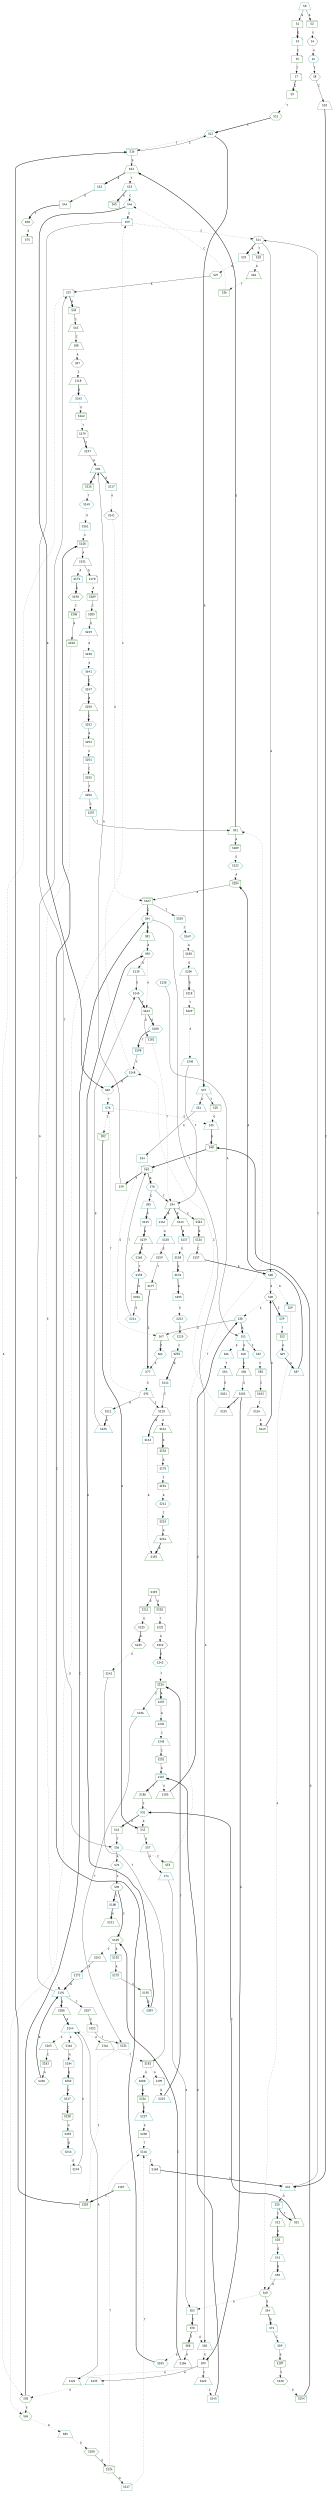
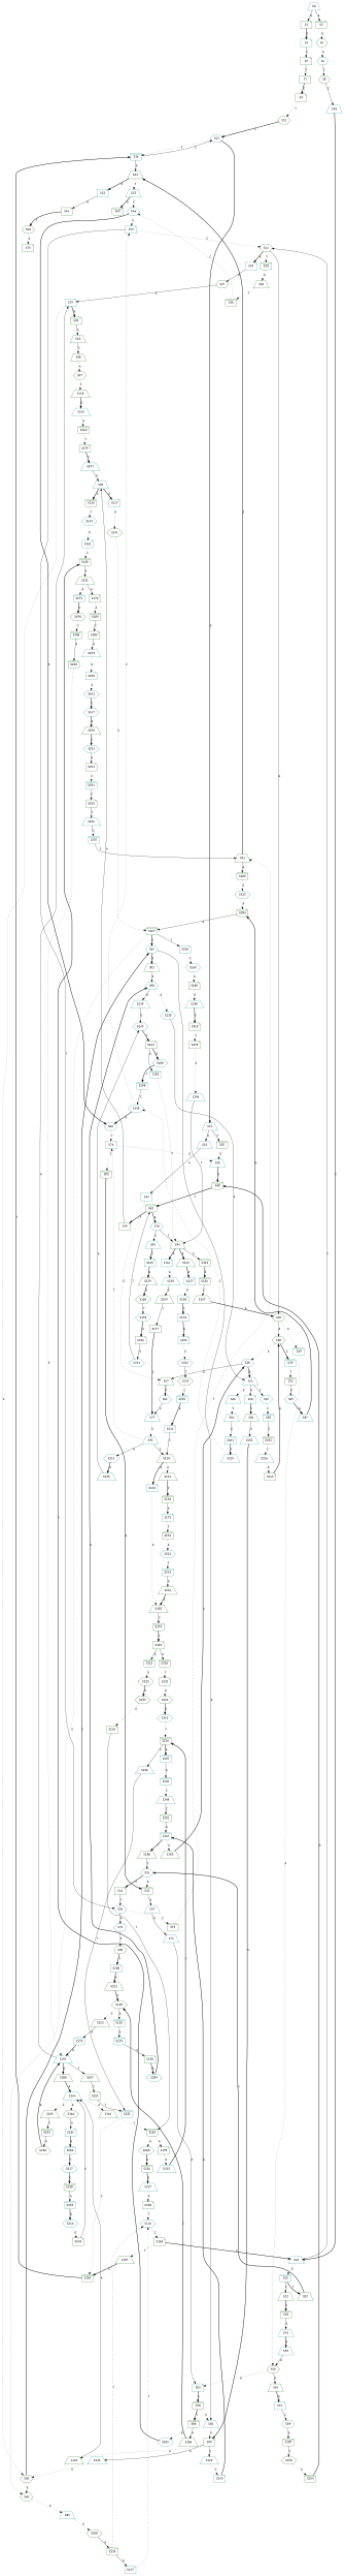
  strict digraph {
    fontname="JetBrains Mono"
    node [color=darkgreen fontname="JetBrains Mono" shape=trapezium]
    edge [fontname="JetBrains Mono" style=solid]
    S0 [color=teal]
    S1 [shape=note]
    S2 [shape=cylinder]
    S3 [color=teal shape=note]
    S4 [shape=hexagon]
    S5 [shape=note]
    S6 [color=teal shape=hexagon]
    S7 [shape=note]
    S8 [shape=hexagon]
    S9 [shape=note]
    S10 [color=teal]
    S11 [shape=hexagon]
    S12 [color=teal]
    S13 [color=teal shape=hexagon]
    S14 [shape=hexagon]
    S15 [color=teal shape=cylinder]
    S16 [color=teal shape=cylinder]
    S17 [color=teal]
    S18 [shape=cylinder]
    S19 [color=teal shape=note]
    S20 [shape=hexagon]
    S21
    S22
    S23
    S24 [color=teal]
    S25 [shape=cylinder]
    S26
    S27 [shape=hexagon]
    S28 [shape=hexagon]
    S29 [color=teal shape=cylinder]
    S30 [shape=cylinder]
    S31 [color=teal shape=hexagon]
    S32 [color=teal shape=note]
    S33 [color=teal]
    S34 [color=teal shape=note]
    S35 [color=teal]
    S36 [shape=cylinder]
    S37 [color=teal shape=note]
    S38 [color=teal shape=hexagon]
    S39 [color=teal shape=cylinder]
    S40 [shape=hexagon]
    S41 [color=teal]
    S42 [shape=note]
    S43 [shape=cylinder]
    S44 [shape=note]
    S45 [shape=cylinder]
    S46 [color=teal shape=hexagon]
    S47
    S48 [shape=cylinder]
    S49 [shape=cylinder]
    S50 [shape=hexagon]
    S51 [color=teal]
    S52 [shape=cylinder]
    S53 [color=teal shape=note]
    S54
    S55 [color=teal]
    S56 [color=teal shape=hexagon]
    S57 [color=teal]
    S58 [shape=hexagon]
    S59 [color=teal shape=note]
    S60 [color=teal shape=hexagon]
    S61 [color=teal shape=hexagon]
    S62 [shape=cylinder]
    S63
    S64 [color=teal shape=hexagon]
    S65 [shape=hexagon]
    S66 [color=teal]
    S67 [color=teal shape=hexagon]
    S68 [color=teal shape=note]
    S69 [color=teal shape=hexagon]
    S70 [shape=cylinder]
    S71 [color=teal shape=note]
    S72 [color=teal shape=hexagon]
    S73 [shape=cylinder]
    S74 [color=teal]
    S75 [shape=note]
    S76 [color=teal shape=note]
    S77 [color=teal]
    S78 [color=teal shape=hexagon]
    S79 [shape=note]
    S80
    S81
    S82 [color=teal]
    S83 [color=teal]
    S84 [color=teal]
    S85 [color=teal shape=cylinder]
    S86
    S87 [color=teal]
    S88 [shape=cylinder]
    S89 [color=teal shape=hexagon]
    S90 [shape=hexagon]
    S91
    S92 [shape=cylinder]
    S93 [color=teal]
    S94
    S95 [color=teal]
    S96 [color=teal]
    S97 [shape=hexagon]
    S98 [color=teal shape=hexagon]
    S99 [shape=note]
    S100 [shape=hexagon]
    S101 [color=teal shape=note]
    S102 [shape=cylinder]
    S103 [color=teal]
    S104 [shape=cylinder]
    S105 [color=teal shape=hexagon]
    S106
    S107 [shape=cylinder]
    S108 [color=teal shape=note]
    S109 [shape=cylinder]
    S110
    S111 [color=teal shape=hexagon]
    S112 [shape=cylinder]
    S113
    S114 [color=teal shape=note]
    S115 [color=teal shape=note]
    S116 [shape=cylinder]
    S117 [color=teal shape=note]
    S118
    S119 [color=teal]
    S120 [color=teal shape=hexagon]
    S121
    S122 [color=teal]
    S123 [color=teal]
    S124 [shape=cylinder]
    S125 [color=teal]
    S126 [color=teal]
    S127 [shape=cylinder]
    S128 [shape=cylinder]
    S129 [shape=hexagon]
    S130 [shape=hexagon]
    S131
    S132 [color=teal shape=hexagon]
    S133 [color=teal shape=note]
    S134
    S135 [color=teal]
    S136 [shape=cylinder]
    S137 [color=teal shape=note]
    S138 [color=teal]
    S139
    S140 [color=teal shape=hexagon]
    S141 [shape=hexagon]
    S142 [color=teal]
    S143 [color=teal shape=hexagon]
    S144 [color=teal]
    S145 [color=teal shape=note]
    S146 [color=teal shape=hexagon]
    S147 [color=teal shape=note]
    S148 [color=teal shape=hexagon]
    S149 [shape=note]
    S150 [color=teal shape=note]
    S151
    S152
    S153 [color=teal shape=cylinder]
    S154 [shape=cylinder]
    S155
    S156 [shape=cylinder]
    S157
    S158 [color=teal shape=note]
    S159
    S160 [shape=hexagon]
    S161 [color=teal shape=note]
    S162 [shape=cylinder]
    S163 [shape=note]
    S164
    S165
    S166 [shape=hexagon]
    S167 [color=teal shape=cylinder]
    S168 [shape=note]
    S169 [color=teal shape=hexagon]
    S170 [shape=note]
    S171 [color=teal shape=cylinder]
    S172 [color=teal shape=cylinder]
    S173 [color=teal shape=cylinder]
+   S174 [shape=cylinder]
    S175 [color=teal shape=note]
    S176 [color=teal shape=note]
    S177 [shape=note]
    S178 [color=teal shape=hexagon]
    S179 [shape=note]
    S180 [color=teal shape=hexagon]
    S181 [color=teal shape=cylinder]
    S182 [shape=cylinder]
    S183 [shape=cylinder]
    S184 [color=teal shape=note]
    S185
    S186
    S187
    S188 [shape=note]
    S189 [shape=cylinder]
    S190 [shape=hexagon]
    S191 [color=teal]
    S192 [shape=note]
    S193 [shape=note]
    S194 [shape=cylinder]
    S195 [color=teal shape=note]
    S196 [shape=note]
    S197 [color=teal]
    S198 [color=teal shape=cylinder]
    S199 [shape=note]
    S200 [color=teal shape=hexagon]
    S201 [shape=hexagon]
    S202 [color=teal shape=cylinder]
    S203 [shape=cylinder]
    S204 [color=teal]
    S205 [shape=note]
    S206 [shape=cylinder]
    S207
    S208
    S209 [color=teal shape=hexagon]
    S210 [shape=cylinder]
    S211 [shape=cylinder]
    S212 [color=teal shape=hexagon]
    S213 [color=teal shape=hexagon]
    S214 [color=teal shape=hexagon]
    S215 [color=teal]
    S216 [shape=cylinder]
    S217 [color=teal shape=hexagon]
    S218 [shape=note]
    S219 [color=teal]
    S220 [shape=cylinder]
    S221 [shape=note]
    S222 [shape=note]
    S223 [shape=hexagon]
    S224 [color=teal shape=cylinder]
    S225 [shape=hexagon]
    S226 [shape=cylinder]
    S227 [color=teal]
    S228 [shape=cylinder]
    S229 [shape=note]
    S230 [color=teal shape=note]
    S231 [color=teal shape=cylinder]
    S232 [shape=hexagon]
    S233 [shape=hexagon]
    S234
    S235 [color=teal shape=cylinder]
    S236 [color=teal]
    S237 [color=teal shape=cylinder]
    S238 [shape=note]
    S239 [color=teal shape=cylinder]
    S240 [color=teal]
    n242 [color=teal label=S641 shape=hexagon]
    S242 [color=teal shape=hexagon]
    S243 [shape=note]
    S244 [color=teal shape=note]
    S245 [color=teal shape=cylinder]
    S246 [color=teal shape=hexagon]
    S247 [color=teal shape=hexagon]
    S248 [color=teal]
    S249 [shape=note]
    S250
    S251 [shape=cylinder]
    S252 [color=teal shape=hexagon]
    S253 [shape=note]
    S254 [color=teal shape=cylinder]
    S255 [shape=note]
    S256 [color=teal]
    S257 [color=teal shape=cylinder]
    S0 -> S1 [label=G]
    S0 -> S2 [label=A]
    S1 -> S3 [label=G style=bold]
    S2 -> S4 [label=G style=dotted]
    S3 -> S5 [label=C]
    S4 -> S6 [label=G style=dotted]
    S5 -> S7 [label=T]
    S6 -> S8 [label=T]
    S7 -> S9 [label=C style=bold]
    S8 -> S10 [label=C]
    S9 -> S11 [label=T style=dotted]
    S10 -> S12 [label=C style=bold]
    S11 -> S13 [label=C style=bold]
    S12 -> S14 [label=C]
    S12 -> S15 [label=G style=dotted]
    S13 -> S16 [label=T style=dotted]
    S13 -> S17 [label=G style=bold]
    S14 -> S18 [label=T style=dotted]
    S14 -> S19 [label=A style=bold]
    S14 -> S20 [label=G]
    S15 -> S21 [label=C]
    S15 -> S22 [label=T style=bold]
    S16 -> S13 [label=C]
    S16 -> S23 [label=G]
    S17 -> S24 [label=A]
    S17 -> S25 [label=T]
    S18 -> S26 [label=G style=dotted]
-   S19 -> S27 [label=G style=dotted]
+   S19 -> S27 [label=G]
    S20 -> S28 [label=A]
    S20 -> S29 [label=G style=dotted]
    S21 -> S30 [label=C style=bold]
    S22 -> S31 [label=C style=bold]
    S23 -> S32 [label=A style=bold]
    S23 -> S33 [label=T style=dotted]
    S24 -> S34 [label=A]
    S25 -> S35 [label=G style=dotted]
    S26 -> S36 [label=T style=dotted]
    S27 -> S37 [label=A]
    S28 -> S38 [label=A style=dotted]
    S28 -> S39 [label=C style=bold]
    S29 -> S40 [label=A style=dotted]
    S30 -> S41 [label=G]
    S31 -> S42 [label=C style=bold]
    S31 -> S43 [label=G style=dotted]
    S32 -> S44 [label=G]
    S33 -> S45 [label=A style=bold]
    S33 -> S46 [label=C style=dotted]
    S34 -> S47 [label=G style=dotted]
    S35 -> S48 [label=G style=bold]
    S36 -> S46 [label=C style=dotted]
    S37 -> S49 [label=G style=bold]
    S37 -> S50 [label=A style=dotted]
    S38 -> S47 [label=G]
    S38 -> S51 [label=A style=bold]
    S39 -> S52 [label=T style=dotted]
    S40 -> S53 [label=A style=dotted]
    S40 -> S54 [label=G]
    S41 -> S55 [label=G style=bold]
    S42 -> S56 [label=T]
    S43 -> S57 [label=G]
    S44 -> S58 [label=T style=bold]
    S46 -> S59 [label=C style=dotted]
    S46 -> S60 [label=G style=bold]
    S47 -> S61 [label=T style=bold]
    S48 -> S62 [label=T style=bold]
    S49 -> S63 [label=C]
    S50 -> S64 [label=C style=bold]
    S50 -> S65 [label=G style=dotted]
    S51 -> S66 [label=G style=dotted]
    S51 -> S67 [label=C]
    S51 -> S68 [label=A]
    S52 -> S69 [label=A]
    S53 -> S70 [label=C style=bold]
    S54 -> S71 [label=G style=bold]
    S55 -> S40 [label=A]
    S56 -> S72 [label=A]
    S56 -> S73 [label=C style=dotted]
    S57 -> S74 [label=A]
    S58 -> S75 [label=A style=dotted]
    S59 -> S14 [label=C style=dotted]
    S59 -> S56 [label=T]
    S60 -> S76 [label=T style=dotted]
    S61 -> S77 [label=C]
    S62 -> S78 [label=A style=bold]
    S62 -> S79 [label=T style=bold]
    S63 -> S80 [label=C]
    S64 -> S81 [label=G style=bold]
    S64 -> S82 [label=A]
    S65 -> S83 [label=G style=dotted]
    S66 -> S84 [label=T style=dotted]
    S67 -> S85 [label=C style=dotted]
    S68 -> S86 [label=C style=bold]
    S69 -> S87 [label=G style=bold]
    S70 -> S82 [label=A style=dotted]
    S70 -> S88 [label=T style=bold]
    S71 -> S89 [label=C]
    S72 -> S90 [label=C]
    S73 -> S91 [label=T style=dotted]
    S74 -> S53 [label=A]
    S76 -> S35 [label=G style=dotted]
    S76 -> S92 [label=C style=dotted]
    S77 -> S93 [label=G style=dotted]
    S78 -> S94 [label=T]
    S78 -> S95 [label=C]
    S79 -> S96 [label=A]
    S80 -> S97 [label=A style=dotted]
    S81 -> S98 [label=A]
    S82 -> S99 [label=G style=dotted]
    S83 -> S100 [label=G style=dotted]
    S84 -> S101 [label=G]
    S85 -> S102 [label=C]
    S86 -> S103 [label=A]
    S87 -> S104 [label=A style=bold]
    S88 -> S105 [label=G style=dotted]
    S88 -> S106 [label=A]
    S89 -> S107 [label=G]
    S90 -> S108 [label=T style=bold]
    S91 -> S23 [label=G style=bold]
    S91 -> S109 [label=A]
    S92 -> S43 [label=G style=bold]
    S93 -> S76 [label=T style=dotted]
    S93 -> S110 [label=C]
    S93 -> S111 [label=A]
    S94 -> S112 [label=C]
    S94 -> S113 [label=G style=bold]
    S94 -> S114 [label=A style=bold]
    S95 -> S115 [label=C style=bold]
    S96 -> S116 [label=C style=bold]
    S96 -> S117 [label=G style=bold]
    S97 -> S118 [label=C style=dotted]
    S98 -> S119 [label=G]
-   S98 -> S163 [label=A style=dotted]
+   S98 -> S120 [label=A style=dotted]
    S99 -> S121 [label=G style=dotted]
    S99 -> S122 [label=C]
    S99 -> S123 [label=A]
    S100 -> S124 [label=G]
-   S103 -> S125 [label=T style=bold]
+   S101 -> S125 [label=T style=bold]
    S102 -> S126 [label=C style=dotted]
    S103 -> S99 [label=G style=bold]
    S104 -> S127 [label=A]
    S105 -> S128 [label=C style=bold]
    S106 -> S129 [label=C style=bold]
    S107 -> S130 [label=T]
    S108 -> S131 [label=A style=bold]
    S109 -> S132 [label=G style=dotted]
    S110 -> S133 [label=G style=bold]
    S110 -> S134 [label=A style=dotted]
    S111 -> S135 [label=G style=bold]
    S112 -> S136 [label=C style=bold]
    S113 -> S137 [label=A style=bold]
    S114 -> S138 [label=A style=dotted]
    S115 -> S139 [label=G style=bold]
    S116 -> S140 [label=T style=dotted]
    S117 -> S141 [label=A style=dotted]
    S118 -> S142 [label=G style=bold]
    S119 -> S143 [label=G]
    S120 -> S51 [label=A]
    S121 -> S144 [label=A]
    S122 -> S145 [label=C style=dotted]
    S123 -> S50 [label=A style=dotted]
    S124 -> S146 [label=T style=dotted]
    S124 -> S147 [label=G]
    S125 -> S148 [label=C style=dotted]
    S126 -> S149 [label=G style=dotted]
    S127 -> S64 [label=C style=bold]
    S127 -> S65 [label=G style=dotted]
    S127 -> S150 [label=T]
    S128 -> S151 [label=A]
    S129 -> S152 [label=C style=dotted]
    S129 -> S153 [label=A]
    S130 -> S154 [label=G style=dotted]
-   S90 -> S129 [label=C style=bold]
+   S131 -> S129 [label=C style=bold]
    S132 -> S104 [label=A style=dotted]
    S133 -> S155 [label=G style=dotted]
    S134 -> S156 [label=C style=bold]
    S135 -> S143 [label=G]
    S136 -> S157 [label=C]
    S137 -> S158 [label=G style=dotted]
    S138 -> S159 [label=G]
    S139 -> S160 [label=G style=bold]
    S140 -> S161 [label=G style=dotted]
    S141 -> S127 [label=A style=dotted]
    S142 -> S162 [label=G style=dotted]
    S143 -> S163 [label=T style=bold]
    S144 -> S164 [label=A style=dotted]
    S144 -> S165 [label=C style=dotted]
    S144 -> S166 [label=G style=dotted]
    S145 -> S167 [label=G style=bold]
    S146 -> S168 [label=C style=dotted]
    S147 -> S146 [label=T style=dotted]
    S148 -> S59 [label=C style=dotted]
    S148 -> S60 [label=G style=bold]
    S149 -> S28 [label=A style=bold]
    S150 -> S169 [label=C style=dotted]
    S151 -> S170 [label=G]
    S151 -> S171 [label=A style=dotted]
    S152 -> S172 [label=A]
    S153 -> S173 [label=A]
    S154 -> S48 [label=G style=bold]
+   S155 -> S174 [label=C]
    S156 -> S175 [label=G]
    S157 -> S20 [label=G style=bold]
    S158 -> S176 [label=C style=bold]
    S159 -> S177 [label=T]
    S160 -> S178 [label=T]
    S161 -> S128 [label=C style=dotted]
    S162 -> S179 [label=T style=dotted]
    S163 -> S180 [label=G style=bold]
    S163 -> S181 [label=A]
    S164 -> S182 [label=T style=dotted]
    S165 -> S183 [label=C]
    S166 -> S184 [label=A]
    S167 -> S185 [label=A style=dotted]
    S167 -> S186 [label=T style=bold]
    S168 -> S12 [label=C style=bold]
+   S168 -> S187 [label=T style=dotted]
    S169 -> S188 [label=G style=dotted]
    S170 -> S189 [label=A style=dotted]
    S171 -> S190 [label=C style=bold]
    S172 -> S191 [label=G style=bold]
    S173 -> S192 [label=C]
+   S174 -> S193 [label=T style=bold]
    S175 -> S194 [label=C style=dotted]
    S176 -> S195 [label=G style=bold]
    S177 -> S77 [label=C style=bold]
    S178 -> S196 [label=G style=bold]
    S179 -> S197 [label=T style=bold]
    S180 -> S198 [label=T style=bold]
    S181 -> S94 [label=T style=dotted]
    S182 -> S199 [label=A style=dotted]
    S182 -> S200 [label=G style=dotted]
    S183 -> S201 [label=A]
    S184 -> S202 [label=G style=bold]
    S185 -> S38 [label=A style=bold]
    S186 -> S31 [label=C]
    S187 -> S203 [label=C style=bold]
    S188 -> S204 [label=G style=dotted]
    S189 -> S205 [label=C]
    S190 -> S206 [label=C style=dotted]
    S191 -> S37 [label=A]
    S191 -> S207 [label=T]
    S191 -> S208 [label=G style=bold]
    S192 -> S209 [label=G style=bold]
    S193 -> S210 [label=A]
    S193 -> S211 [label=G]
    S194 -> S212 [label=G style=dotted]
    S195 -> S213 [label=G style=dotted]
    S196 -> S214 [label=G]
    S197 -> S96 [label=A]
    S198 -> S148 [label=C]
    S199 -> S215 [label=G style=dotted]
    S200 -> S216 [label=G style=bold]
    S201 -> S191 [label=G style=bold]
    S202 -> S217 [label=T style=bold]
    S203 -> S16 [label=T style=bold]
    S204 -> S218 [label=G style=bold]
    S205 -> S219 [label=G]
    S206 -> S220 [label=A]
    S207 -> S221 [label=C]
    S208 -> S144 [label=A style=bold]
    S209 -> S98 [label=A style=bold]
    S210 -> S222 [label=T style=dotted]
    S211 -> S223 [label=G style=dotted]
    S212 -> S224 [label=C style=dotted]
    S213 -> S225 [label=T]
    S214 -> S62 [label=T]
    S215 -> S226 [label=T style=bold]
    S216 -> S227 [label=G style=bold]
    S217 -> S228 [label=C style=bold]
    S218 -> S229 [label=T style=dotted]
    S219 -> S230 [label=G style=dotted]
    S220 -> S191 [label=G style=dotted]
    S221 -> S231 [label=T]
    S222 -> S232 [label=A style=dotted]
    S223 -> S233 [label=A style=bold]
    S224 -> S234 [label=G]
    S225 -> S235 [label=C style=dotted]
    S226 -> S236 [label=C]
    S226 -> S237 [label=A style=bold]
    S227 -> S238 [label=G style=dotted]
    S228 -> S239 [label=A]
    S229 -> S240 [label=A style=dotted]
    S230 -> n242 [label=A style=dotted]
    S231 -> S203 [label=C style=dotted]
    S232 -> S242 [label=G style=bold]
    S233 -> S243 [label=A style=dotted]
    S234 -> S155 [label=G style=bold]
    S235 -> S244 [label=G style=bold]
    S236 -> S231 [label=T]
    S237 -> S245 [label=G]
    S238 -> S146 [label=T style=dotted]
    S239 -> S246 [label=G style=bold]
    S240 -> S94 [label=T]
    n242 -> S247 [label=C style=bold]
    S242 -> S226 [label=T style=dotted]
    S243 -> S182 [label=T]
    S244 -> S110 [label=C]
    S245 -> S248 [label=C style=dotted]
    S246 -> S249 [label=G style=dotted]
    S247 -> S250 [label=A style=bold]
    S248 -> S251 [label=C]
    S249 -> S144 [label=A]
    S250 -> S252 [label=C style=bold]
    S251 -> S167 [label=G]
    S252 -> S253 [label=A]
    S253 -> S254 [label=C style=dotted]
    S254 -> S255 [label=C]
    S255 -> S256 [label=T]
    S256 -> S257 [label=C]
    S257 -> S91 [label=T]
  }
